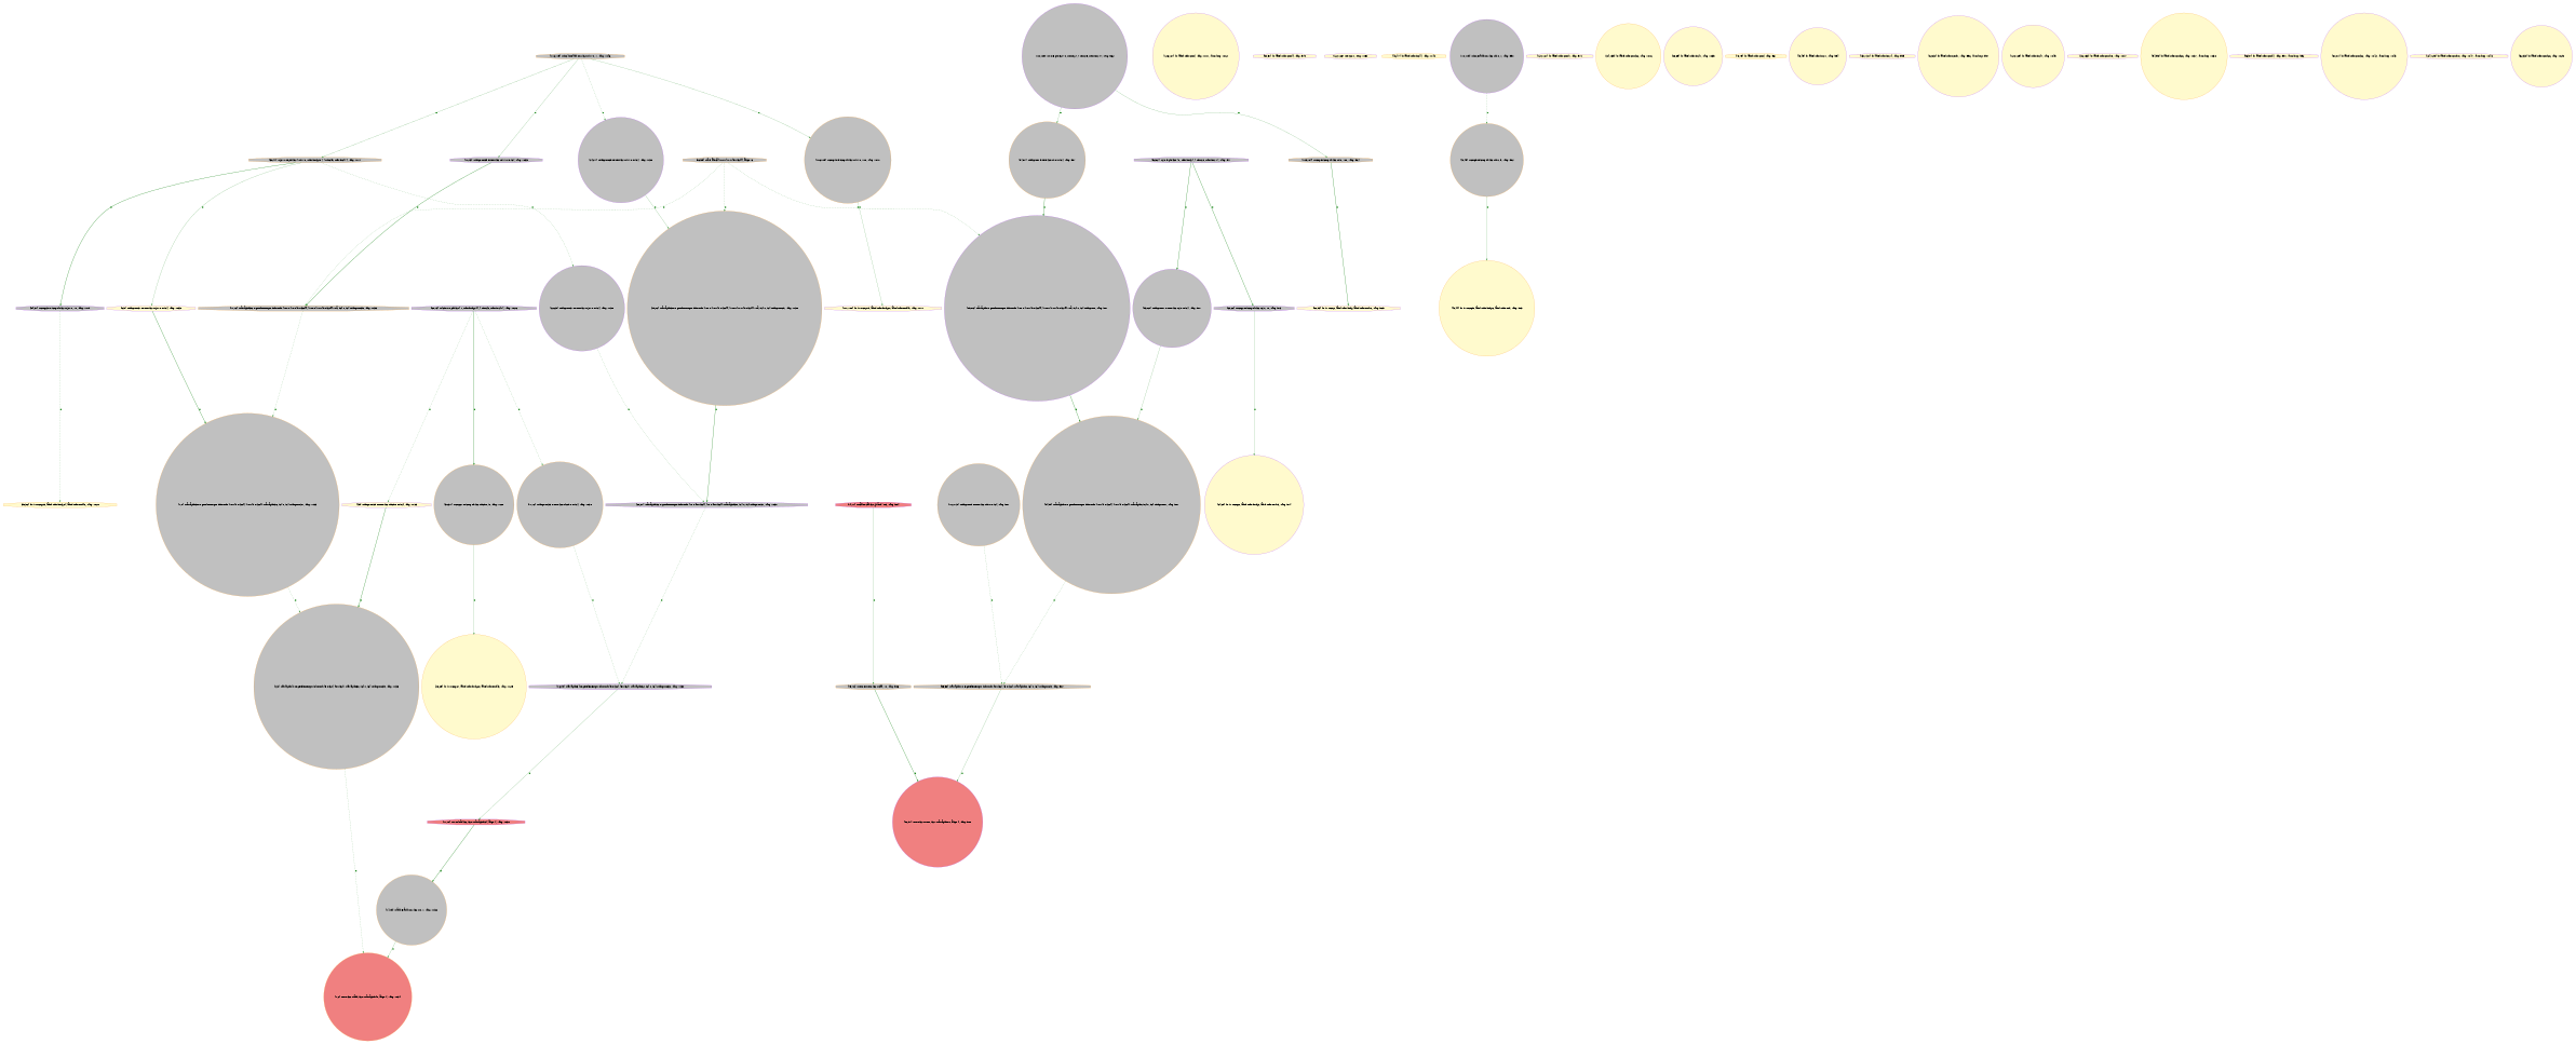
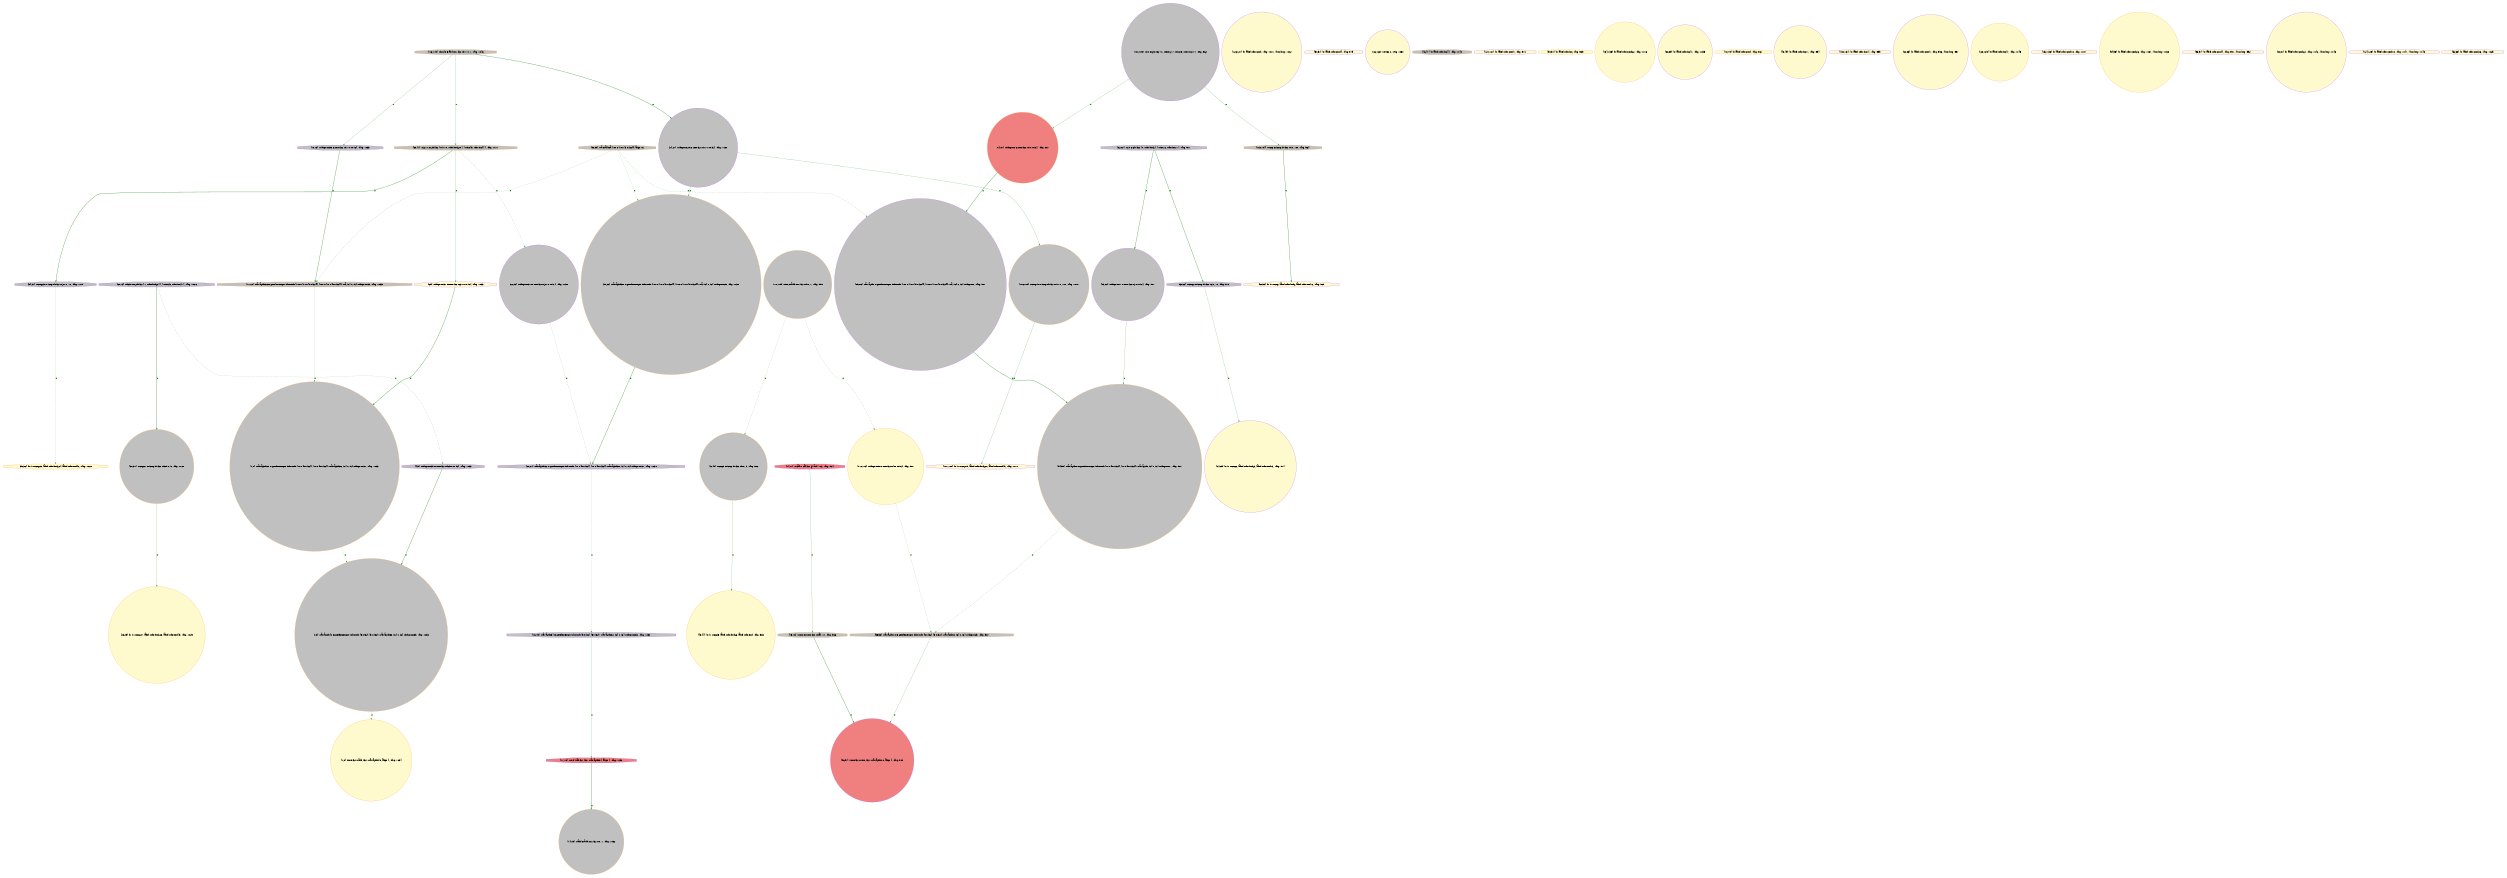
  digraph {
    node [color=purple fillcolor=grey shape=octagon style=filled]
    edge [color=forestgreen fontcolor=forestgreen style=dashed]
    n1 [color=darkorange label="[11/12]  %arrayidx36 = getelementptr inbounds [100 x [10 x [5 x i32]]], [100 x [10 x [5 x i32]]]* %a, i64 0, i64 %idxprom35, !dbg !1033"]
    n2 [color=darkorange label="[7/8]  %arrayidx38 = getelementptr inbounds [10 x [5 x i32]], [10 x [5 x i32]]* %arrayidx36, i64 0, i64 %idxprom37, !dbg !1033" shape=circle]
    n3 [color=darkorange label="[0/3]  %arrayidx40 = getelementptr inbounds [5 x i32], [5 x i32]* %arrayidx38, i64 0, i64 %idxprom39, !dbg !1033" shape=circle]
    n4 [fillcolor=lemonchiffon label="[126/127]  br label %for.cond, !dbg !1001, !llvm.loop !1002" shape=circle]
-   n5 [color=darkorange fillcolor=lightcoral label="[1/2]  store i32 %add, i32* %arrayidx40, align 4, !dbg !1034" shape=circle]
+   n5 [color=darkorange fillcolor=lemonchiffon label="[1/2]  store i32 %add, i32* %arrayidx40, align 4, !dbg !1034" shape=circle]
    n6 [color=darkorange label="[75/76]  %rem = srem i32 %call, 10, !dbg !986"]
    n7 [fillcolor=lightcoral label="[56/57]  store i32 %rem, i32* %arrayidx10, align 4, !dbg !988" shape=circle]
-   n8 [color=darkorange label="[112/113]  %idxprom9 = sext i32 %k.0 to i64, !dbg !987" shape=circle]
+   n8 [color=darkorange fillcolor=lemonchiffon label="[112/113]  %idxprom9 = sext i32 %k.0 to i64, !dbg !987" shape=circle]
    n9 [color=darkorange label="[55/58]  %arrayidx10 = getelementptr inbounds [5 x i32], [5 x i32]* %arrayidx8, i64 0, i64 %idxprom9, !dbg !987"]
    n10 [fillcolor=lemonchiffon label="[50/51]  br label %for.cond4, !dbg !979"]
-   n11 [fillcolor=lemonchiffon label="[122/123]  ret i32 0, !dbg !1050"]
-   n12 [color=darkorange fillcolor=lemonchiffon label="[46/47]  br label %for.inc44, !dbg !1040"]
-   n13 [label="[110/115]  %inc = add nsw i32 %k.0, 1, !dbg !990" shape=circle]
+   n11 [fillcolor=lemonchiffon label="[122/123]  ret i32 0, !dbg !1050" shape=circle]
+   n12 [color=darkorange label="[46/47]  br label %for.inc44, !dbg !1040"]
+   n13 [color=darkorange label="[110/115]  %inc = add nsw i32 %k.0, 1, !dbg !990" shape=circle]
    n14 [color=darkorange label="[42/45]  %cmp5 = icmp slt i32 %k.0, 5, !dbg !982" shape=circle]
    n15 [color=darkorange fillcolor=lemonchiffon label="[43/44]  br i1 %cmp5, label %for.body6, label %for.end, !dbg !983" shape=circle]
-   n16 [color=darkorange label="[84/87]  %idxprom = sext i32 %i.0 to i64, !dbg !987" shape=circle]
+   n16 [color=darkorange fillcolor=lightcoral label="[84/87]  %idxprom = sext i32 %i.0 to i64, !dbg !987" shape=circle]
    n17 [label="[85/86]  %arrayidx = getelementptr inbounds [100 x [10 x [5 x i32]]], [100 x [10 x [5 x i32]]]* %a, i64 0, i64 %idxprom, !dbg !987" shape=circle]
    n18 [color=darkorange label="[54/59]  %arrayidx8 = getelementptr inbounds [10 x [5 x i32]], [10 x [5 x i32]]* %arrayidx, i64 0, i64 %idxprom7, !dbg !987" shape=circle]
    n19 [fillcolor=lemonchiffon label="[6/9]  %idxprom37 = sext i32 %j21.0 to i64, !dbg !1033"]
    n20 [fillcolor=lemonchiffon label="[120/121]  br label %for.cond1, !dbg !970"]
+   n21 [color=darkorange fillcolor=lemonchiffon label="[90/91]  br label %for.inc, !dbg !989"]
    n22 [label="[34/37]  %cmp23 = icmp slt i32 %j21.0, 10, !dbg !1019"]
    n23 [color=darkorange fillcolor=lemonchiffon label="[35/36]  br i1 %cmp23, label %for.body24, label %for.end46, !dbg !1020"]
    n24 [color=darkorange fillcolor=lemonchiffon label="[134/135]  br label %for.cond22, !dbg !1016" shape=circle]
    n25 [color=darkorange label="[116/119]  %inc48 = add nsw i32 %i17.0, 1, !dbg !1046"]
    n26 [label="[10/13]  %idxprom35 = sext i32 %i17.0 to i64, !dbg !1033"]
    n27 [label="[24/27]  %idxprom29 = sext i32 %i17.0 to i64, !dbg !1030" shape=circle]
    n28 [color=darkorange label="[106/109]  %cmp19 = icmp slt i32 %i17.0, 100, !dbg !1010" shape=circle]
    n29 [color=darkorange label="[38/41]  %j21.0 = phi i32 [ %i17.0, %for.body20 ], [ %inc45, %for.inc44 ], !dbg !1017"]
    n30 [color=darkorange label="[25/26]  %arrayidx30 = getelementptr inbounds [100 x [10 x [5 x i32]]], [100 x [10 x [5 x i32]]]* %a, i64 0, i64 %idxprom29, !dbg !1030" shape=circle]
    n31 [fillcolor=lemonchiffon label="[107/108]  br i1 %cmp19, label %for.body20, label %for.end49, !dbg !1011"]
    n32 [label="[22/23]  %idxprom31 = sext i32 %j21.0 to i64, !dbg !1030" shape=circle]
    n33 [color=darkorange label="[98/99]  %a = alloca [100 x [10 x [5 x i32]]], align 16"]
    n34 [label="[20/21]  %arrayidx32 = getelementptr inbounds [10 x [5 x i32]], [10 x [5 x i32]]* %arrayidx30, i64 0, i64 %idxprom31, !dbg !1030"]
    n35 [fillcolor=lemonchiffon label="[88/89]  br label %for.inc41, !dbg !1035" shape=circle]
    n36 [fillcolor=lightcoral label="[74/77]  %call = call i32 @rand() #3, !dbg !984"]
    n37 [label="[16/19]  %arrayidx34 = getelementptr inbounds [5 x i32], [5 x i32]* %arrayidx32, i64 0, i64 %idxprom33, !dbg !1030"]
    n38 [color=darkorange fillcolor=lemonchiffon label="[78/79]  br label %for.cond, !dbg !961"]
    n39 [fillcolor=lemonchiffon label="[48/49]  br label %for.inc11, !dbg !994" shape=circle]
    n40 [label="[68/73]  %k25.0 = phi i32 [ 1, %for.body24 ], [ %inc42, %for.inc41 ], !dbg !1026"]
    n41 [color=darkorange label="[30/31]  %cmp27 = icmp slt i32 %k25.0, 5, !dbg !1028" shape=circle]
-   n42 [color=darkorange label="[71/72]  %idxprom33 = sext i32 %k25.0 to i64, !dbg !1030" shape=circle]
-   n43 [fillcolor=lemonchiffon label="[4/5]  %idxprom39 = sext i32 %k25.0 to i64, !dbg !1033"]
+   n43 [label="[4/5]  %idxprom39 = sext i32 %k25.0 to i64, !dbg !1033"]
    n44 [color=darkorange fillcolor=lemonchiffon label="[28/29]  br i1 %cmp27, label %for.body28, label %for.end43, !dbg !1029" shape=circle]
    n45 [fillcolor=lemonchiffon label="[130/131]  br label %for.inc14, !dbg !999"]
    n46 [fillcolor=lemonchiffon label="[82/83]  br label %for.cond1, !dbg !996, !llvm.loop !997" shape=circle]
-   n47 [fillcolor=lemonchiffon label="[128/129]  br label %for.inc47, !dbg !1045" shape=circle]
+   n47 [color=darkorange fillcolor=lemonchiffon label="[128/129]  br label %for.inc47, !dbg !1045" shape=circle]
    n48 [fillcolor=lemonchiffon label="[92/93]  br i1 %cmp, label %for.body, label %for.end16, !dbg !965"]
    n49 [fillcolor=lightcoral label="[17/18]  %0 = load i32, i32* %arrayidx34, align 4, !dbg !1030"]
    n50 [label="[53/60]  %idxprom7 = sext i32 %j.0 to i64, !dbg !987" shape=circle]
    n51 [fillcolor=lemonchiffon label="[64/65]  br i1 %cmp2, label %for.body3, label %for.end13, !dbg !974" shape=circle]
    n52 [label="[100/105]  %i.0 = phi i32 [ 0, %entry ], [ %inc15, %for.inc14 ], !dbg !962" shape=circle]
    n53 [color=darkorange label="[103/104]  %cmp = icmp slt i32 %i.0, 100, !dbg !964"]
    n54 [fillcolor=lemonchiffon label="[132/133]  br label %for.cond18, !dbg !1007"]
    n55 [label="[52/67]  %j.0 = phi i32 [ 0, %for.body ], [ %inc12, %for.inc11 ], !dbg !971"]
    n56 [label="[63/66]  %cmp2 = icmp slt i32 %j.0, 10, !dbg !973"]
    n57 [color=darkorange fillcolor=lemonchiffon label="[94/95]  br label %for.cond26, !dbg !1037, !llvm.loop !1038" shape=circle]
    n58 [fillcolor=lemonchiffon label="[96/97]  br label %for.cond4, !dbg !991, !llvm.loop !992"]
    n59 [fillcolor=lemonchiffon label="[80/81]  br label %for.cond22, !dbg !1042, !llvm.loop !1043" shape=circle]
    n60 [color=darkorange label="[14/15]  %add = add nsw i32 %0, 1, !dbg !1032" shape=circle]
    n61 [fillcolor=lemonchiffon label="[124/125]  br label %for.cond18, !dbg !1047, !llvm.loop !1048"]
-   n62 [fillcolor=lemonchiffon label="[32/33]  br label %for.cond26, !dbg !1025" shape=circle]
+   n62 [fillcolor=lemonchiffon label="[32/33]  br label %for.cond26, !dbg !1025"]
    n1 -> n2 [label=T]
    n2 -> n3 [label=T]
    n3 -> n5 [label=T]
    n6 -> n7 [label=T style=bold]
    n8 -> n9 [label=T]
    n9 -> n7 [label=T style=solid]
+   n13 -> n8 [label=T]
    n13 -> n14 [label=T]
    n14 -> n15 [label=T style=solid]
    n16 -> n17 [label=T style=bold]
    n17 -> n18 [label=T style=bold]
    n18 -> n9 [label=T]
    n19 -> n2 [label=T style=bold]
    n22 -> n23 [label=T]
    n25 -> n26 [label=T style=solid]
-   n25 -> n27 [label=T]
-   n25 -> n28 [label=T style=solid]
+   n25 -> n27 [label=T style=bold]
+   n27 -> n28 [label=T style=solid]
    n25 -> n29 [label=T style=solid]
    n26 -> n1 [label=T style=bold]
    n27 -> n30 [label=T style=solid]
    n28 -> n31 [label=T style=solid]
    n29 -> n19 [label=T style=solid]
    n29 -> n22 [label=T style=bold]
    n29 -> n32 [label=T]
    n30 -> n34 [label=T style=bold]
    n32 -> n34 [label=T]
    n33 -> n1 [label=T]
    n33 -> n17 [label=T]
    n33 -> n30 [label=T]
    n34 -> n37 [label=T]
    n36 -> n6 [label=T style=solid]
    n37 -> n49 [label=T style=solid]
    n40 -> n41 [label=T style=bold]
-   n40 -> n42 [label=T]
    n40 -> n43 [label=T]
    n41 -> n44 [label=T style=solid]
-   n42 -> n37 [label=T]
    n43 -> n3 [label=T style=bold]
    n49 -> n60 [label=T style=bold]
    n50 -> n18 [label=T style=solid]
    n52 -> n16 [label=T style=solid]
    n52 -> n53 [label=T style=solid]
    n53 -> n48 [label=T style=bold]
    n55 -> n50 [label=T style=bold]
    n55 -> n56 [label=T style=bold]
    n56 -> n51 [label=T style=solid]
-   n60 -> n5 [label=T style=solid]
  }
